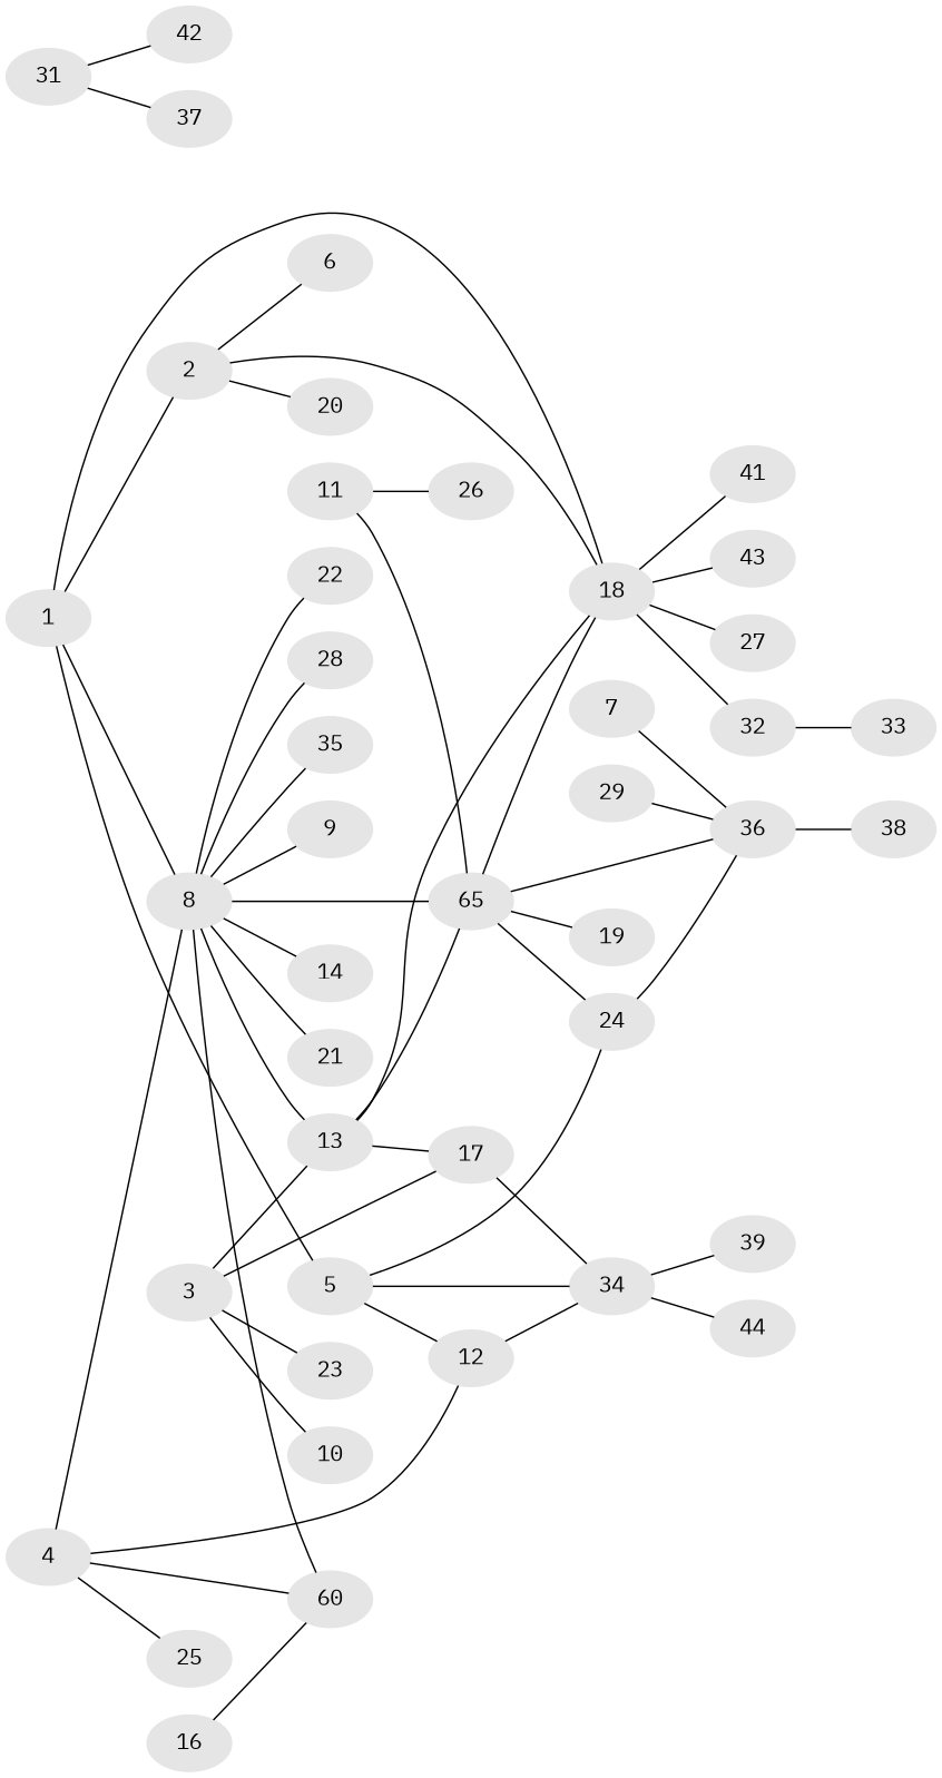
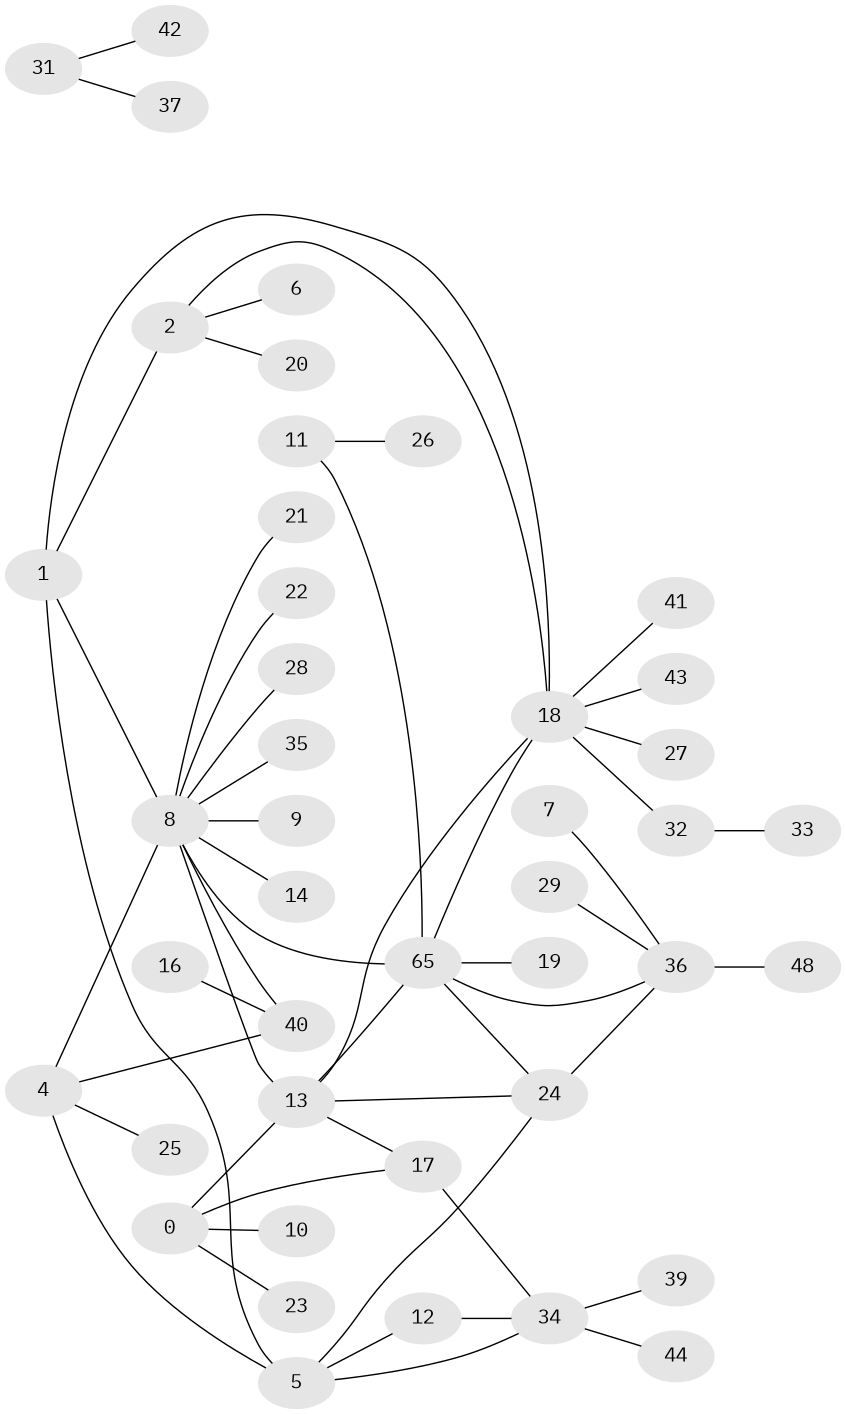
  graph {
    fontname="IBM Plex Mono"
    rankdir=LR
    node [color=gray90 fontname="IBM Plex Mono" style=filled]
    edge [fontname="IBM Plex Mono" weight=1.0]
    1
    2
    5
    8
    18
    6
    20
    12
    24
    34
    13
-   40 [label=60]
+   40
    9
    14
    n15 [label=65]
    21
    22
    28
    35
    27
    32
    41
    43
-   3
+   3 [label=0]
    10
    17
    23
    4
    25
    36
    39
    44
    7
-   38
+   38 [label=48]
    19
    11
    26
    16
    33
    29
    31
    42
    37
    1 -- 2
    1 -- 5
    1 -- 8
    1 -- 18
    2 -- 18
    2 -- 6
    2 -- 20
    5 -- 12
    5 -- 24
    5 -- 34
    8 -- 13
    8 -- 40
    8 -- 9
    8 -- 14
    8 -- n15
    8 -- 21
    8 -- 22
    8 -- 28
    8 -- 35
    18 -- 27
    18 -- 32
    18 -- 41
    18 -- 43
    12 -- 34
    24 -- 36
    34 -- 39
    34 -- 44
    13 -- 18
+   13 -- 24
    13 -- n15
    13 -- 17
    n15 -- 18
    n15 -- 24
    n15 -- 36
    n15 -- 19
    32 -- 33
    3 -- 13
    3 -- 10
    3 -- 17
    3 -- 23
    17 -- 34
    4 -- 8
-   4 -- 12
+   4 -- 5
    4 -- 40
    4 -- 25
    36 -- 38
    7 -- 36
    11 -- n15
    11 -- 26
    16 -- 40
    29 -- 36
    31 -- 42
    31 -- 37
  }
